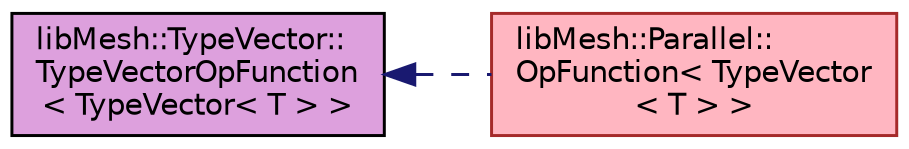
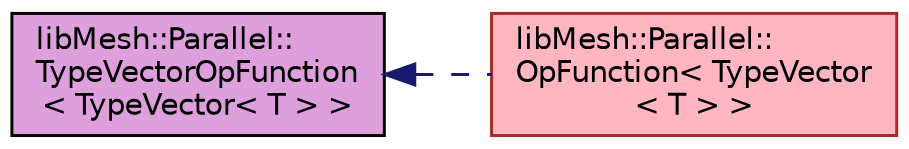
  digraph {
    rankdir=LR
    node [fontname=Helvetica fontsize=10 shape=record style=filled]
-   n1 [color=black fillcolor=plum height=0.2 label="libMesh::TypeVector::\lTypeVectorOpFunction\l\< TypeVector\< T \> \>" width=0.4]
+   n1 [color=black fillcolor=plum height=0.2 label="libMesh::Parallel::\lTypeVectorOpFunction\l\< TypeVector\< T \> \>" width=0.4]
    n2 [color=brown fillcolor=lightpink height=0.2 label="libMesh::Parallel::\lOpFunction\< TypeVector\l\< T \> \>" width=0.4]
    n1 -> n2 [color=midnightblue dir=back fontname=Helvetica fontsize=10 labelfontname=Helvetica labelfontsize=10 style=dashed]
  }
